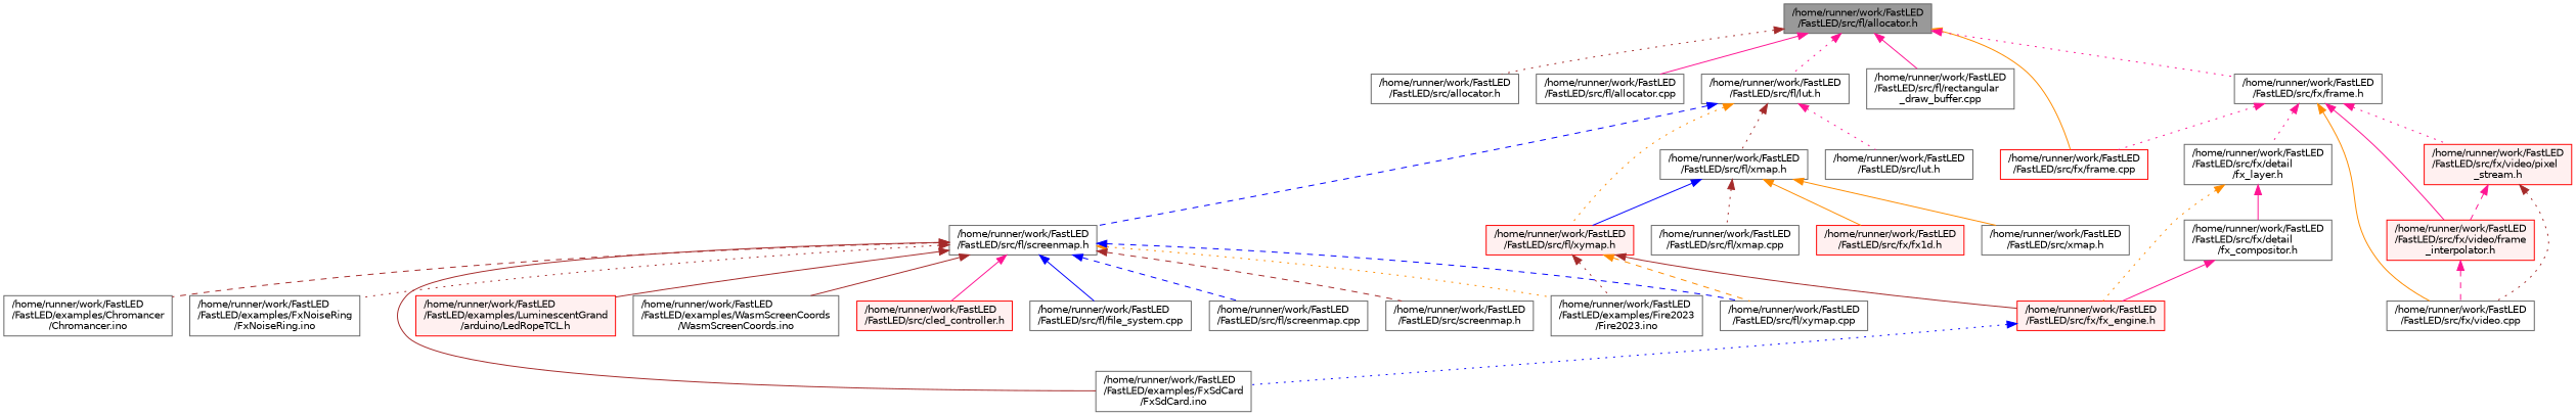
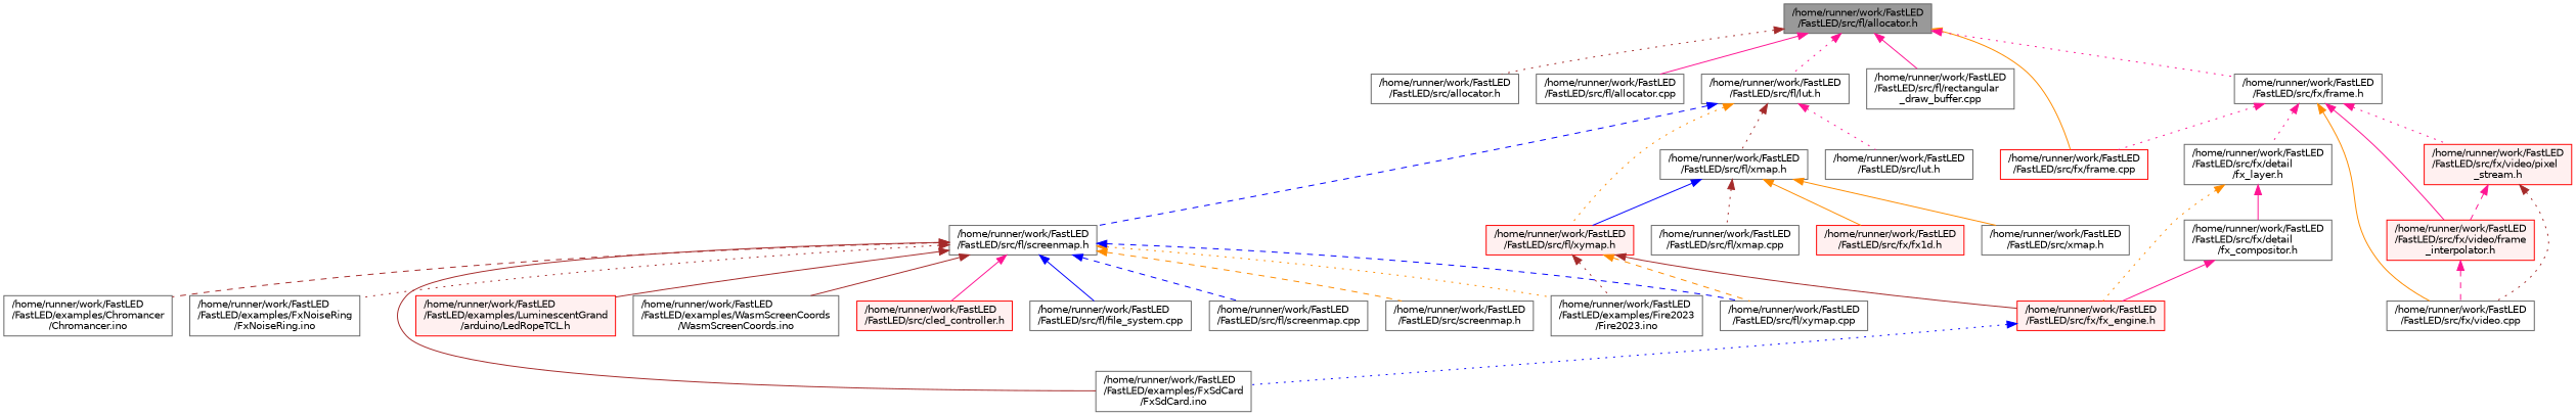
  digraph {
    node [color=grey40 fillcolor=white fontname=Helvetica fontsize=10 shape=box style=filled]
    edge [color=deeppink dir=back fontname=Helvetica fontsize=10 labelfontname=Helvetica labelfontsize=10 style=dotted]
    n1 [color=gray40 fillcolor=grey60 fontcolor=black height=0.2 label="/home/runner/work/FastLED\l/FastLED/src/fl/allocator.h" width=0.4]
    n2 [height=0.2 label="/home/runner/work/FastLED\l/FastLED/src/allocator.h" width=0.4]
    n3 [height=0.2 label="/home/runner/work/FastLED\l/FastLED/src/fl/allocator.cpp" width=0.4]
    n4 [height=0.2 label="/home/runner/work/FastLED\l/FastLED/src/fl/lut.h" width=0.4]
    n5 [height=0.2 label="/home/runner/work/FastLED\l/FastLED/src/fl/rectangular\l_draw_buffer.cpp" width=0.4]
    n6 [color=red height=0.2 label="/home/runner/work/FastLED\l/FastLED/src/fx/frame.cpp" width=0.4]
    n7 [height=0.2 label="/home/runner/work/FastLED\l/FastLED/src/fx/frame.h" width=0.4]
    n8 [height=0.2 label="/home/runner/work/FastLED\l/FastLED/src/fl/screenmap.h" width=0.4]
    n9 [height=0.2 label="/home/runner/work/FastLED\l/FastLED/src/fl/xmap.h" width=0.4]
    n10 [color=red fillcolor="#FFF0F0" height=0.2 label="/home/runner/work/FastLED\l/FastLED/src/fl/xymap.h" width=0.4]
    n11 [height=0.2 label="/home/runner/work/FastLED\l/FastLED/src/lut.h" width=0.4]
    n12 [height=0.2 label="/home/runner/work/FastLED\l/FastLED/src/fx/detail\l/fx_layer.h" width=0.4]
    n13 [height=0.2 label="/home/runner/work/FastLED\l/FastLED/src/fx/video.cpp" width=0.4]
    n14 [color=red fillcolor="#FFF0F0" height=0.2 label="/home/runner/work/FastLED\l/FastLED/src/fx/video/frame\l_interpolator.h" width=0.4]
    n15 [color=red fillcolor="#FFF0F0" height=0.2 label="/home/runner/work/FastLED\l/FastLED/src/fx/video/pixel\l_stream.h" width=0.4]
    n16 [height=0.2 label="/home/runner/work/FastLED\l/FastLED/examples/Chromancer\l/Chromancer.ino" width=0.4]
    n17 [height=0.2 label="/home/runner/work/FastLED\l/FastLED/examples/Fire2023\l/Fire2023.ino" width=0.4]
    n18 [height=0.2 label="/home/runner/work/FastLED\l/FastLED/examples/FxNoiseRing\l/FxNoiseRing.ino" width=0.4]
    n19 [height=0.2 label="/home/runner/work/FastLED\l/FastLED/examples/FxSdCard\l/FxSdCard.ino" width=0.4]
    n20 [color=red fillcolor="#FFF0F0" height=0.2 label="/home/runner/work/FastLED\l/FastLED/examples/LuminescentGrand\l/arduino/LedRopeTCL.h" width=0.4]
    n21 [height=0.2 label="/home/runner/work/FastLED\l/FastLED/examples/WasmScreenCoords\l/WasmScreenCoords.ino" width=0.4]
    n22 [color=red fillcolor="#FFF0F0" height=0.2 label="/home/runner/work/FastLED\l/FastLED/src/cled_controller.h" width=0.4]
    n23 [height=0.2 label="/home/runner/work/FastLED\l/FastLED/src/fl/file_system.cpp" width=0.4]
    n24 [height=0.2 label="/home/runner/work/FastLED\l/FastLED/src/fl/screenmap.cpp" width=0.4]
    n25 [height=0.2 label="/home/runner/work/FastLED\l/FastLED/src/fl/xymap.cpp" width=0.4]
    n26 [height=0.2 label="/home/runner/work/FastLED\l/FastLED/src/screenmap.h" width=0.4]
    n27 [height=0.2 label="/home/runner/work/FastLED\l/FastLED/src/fl/xmap.cpp" width=0.4]
    n28 [color=red fillcolor="#FFF0F0" height=0.2 label="/home/runner/work/FastLED\l/FastLED/src/fx/fx1d.h" width=0.4]
    n29 [height=0.2 label="/home/runner/work/FastLED\l/FastLED/src/xmap.h" width=0.4]
    n30 [color=red fillcolor="#FFF0F0" height=0.2 label="/home/runner/work/FastLED\l/FastLED/src/fx/fx_engine.h" width=0.4]
    n31 [height=0.2 label="/home/runner/work/FastLED\l/FastLED/src/fx/detail\l/fx_compositor.h" width=0.4]
    n1 -> n2 [color=brown]
    n1 -> n3 [style=solid]
    n1 -> n4
    n1 -> n5 [style=solid]
    n1 -> n6 [color=darkorange style=solid]
    n1 -> n7
    n4 -> n8 [color=blue style=dashed]
    n4 -> n9 [color=brown]
    n4 -> n10 [color=darkorange]
    n4 -> n11
    n7 -> n6
    n7 -> n12
    n7 -> n13 [color=darkorange style=solid]
    n7 -> n14 [style=solid]
    n7 -> n15
    n8 -> n16 [color=brown style=dashed]
    n8 -> n17 [color=darkorange]
    n8 -> n18 [color=brown]
    n8 -> n19 [color=brown style=solid]
    n8 -> n20 [color=brown style=solid]
    n8 -> n21 [color=brown style=solid]
    n8 -> n22 [style=solid]
    n8 -> n23 [color=blue style=solid]
    n8 -> n24 [color=blue style=dashed]
    n8 -> n25 [color=blue style=dashed]
-   n8 -> n26 [color=brown style=dashed]
+   n8 -> n26 [color=darkorange style=dashed]
    n9 -> n10 [color=blue style=solid]
    n9 -> n27 [color=brown]
    n9 -> n28 [color=darkorange style=solid]
    n9 -> n29 [color=darkorange style=solid]
    n10 -> n17 [color=brown]
    n10 -> n25 [color=darkorange style=dashed]
    n10 -> n30 [color=brown style=solid]
    n12 -> n30 [color=darkorange]
    n12 -> n31 [style=solid]
    n14 -> n13 [style=dashed]
    n15 -> n13 [color=brown]
    n15 -> n14 [style=dashed]
    n30 -> n19 [color=blue]
    n31 -> n30 [style=solid]
  }
